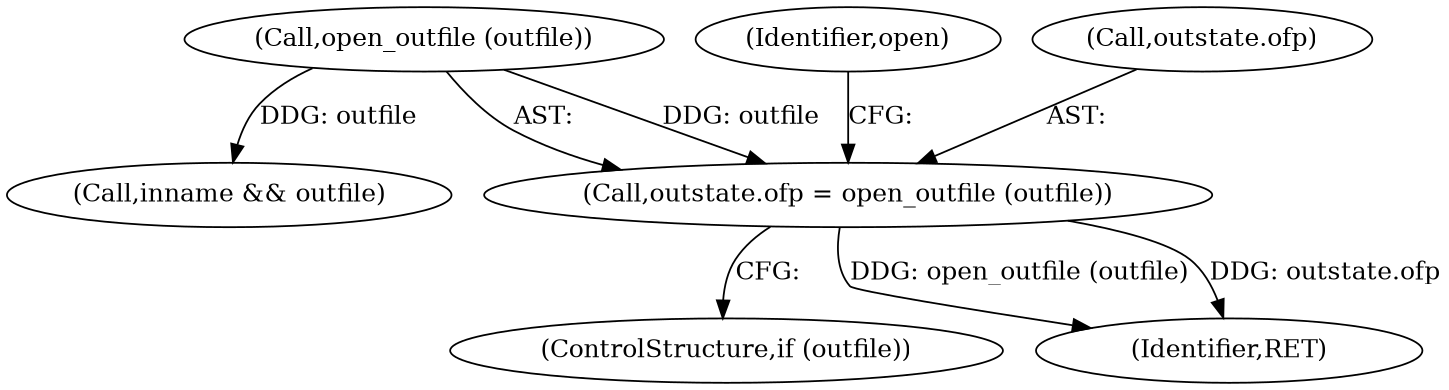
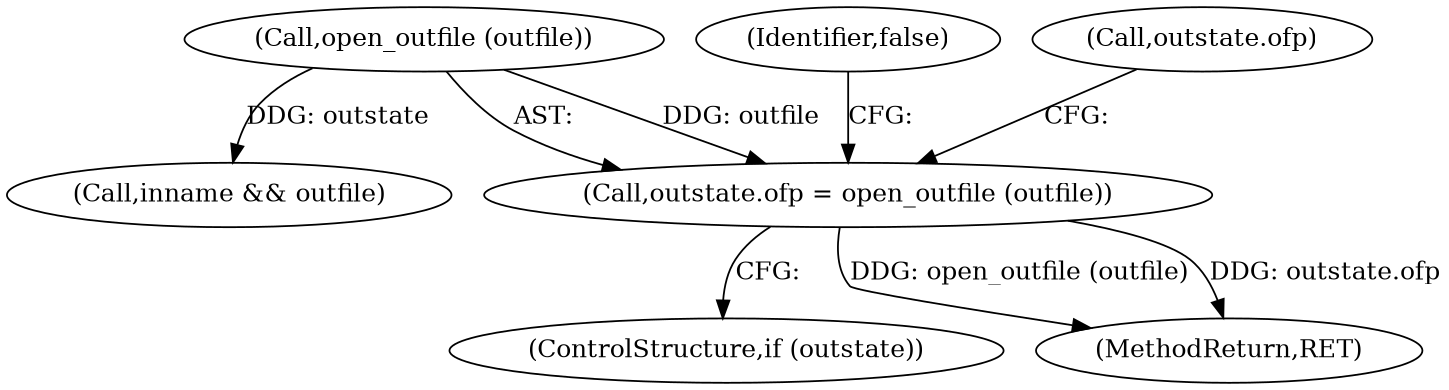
  digraph {
    n1 [label="(Call,outstate.ofp = open_outfile (outfile))"]
-   n2 [label="(ControlStructure,if (outfile))"]
-   n3 [label="(Identifier,RET)"]
+   n2 [label="(ControlStructure,if (outstate))"]
+   n3 [label="(MethodReturn,RET)"]
    n4 [label="(Call,open_outfile (outfile))"]
    n5 [label="(Call,inname && outfile)"]
-   n6 [label="(Identifier,open)"]
+   n6 [label="(Identifier,false)"]
    n7 [label="(Call,outstate.ofp)"]
    n1 -> n2 [label="CFG: "]
    n1 -> n3 [label="DDG: open_outfile (outfile)"]
    n1 -> n3 [label="DDG: outstate.ofp"]
    n4 -> n1 [label="AST: "]
    n4 -> n1 [label="DDG: outfile"]
-   n4 -> n5 [label="DDG: outfile"]
+   n4 -> n5 [label="DDG: outstate"]
    n6 -> n1 [label="CFG: "]
-   n7 -> n1 [label="AST: "]
+   n7 -> n1 [label="CFG: "]
  }
